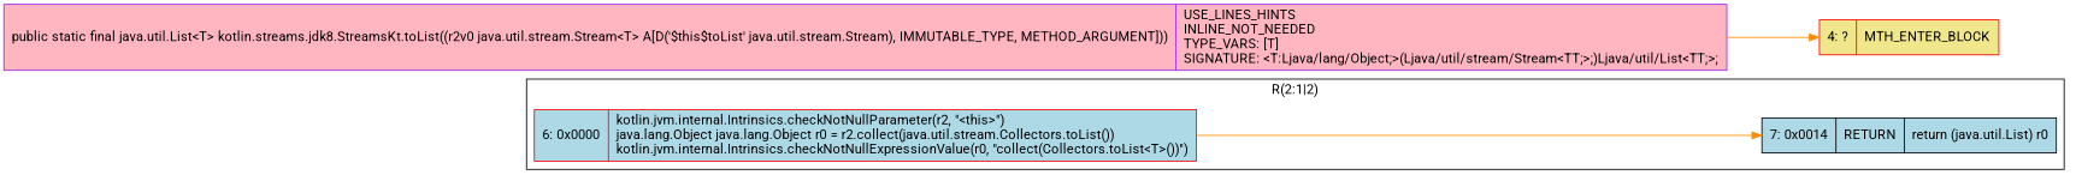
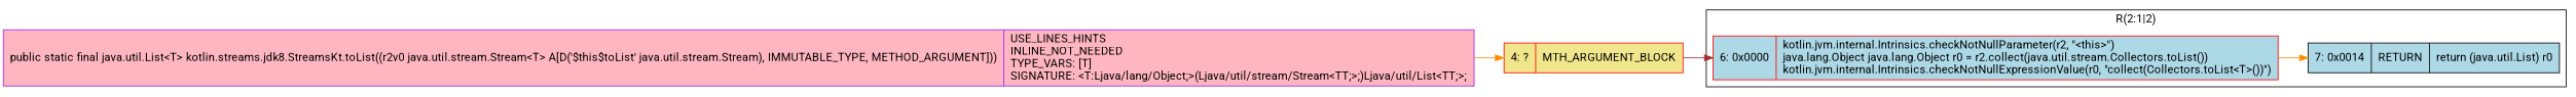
  digraph {
    fontname=Roboto
    rankdir=LR
    node [color=red fillcolor=lightblue fontname=Roboto shape=record style=filled]
    edge [color=darkorange fontname=Roboto]
    n1 [label="{6\:\ 0x0000|kotlin.jvm.internal.Intrinsics.checkNotNullParameter(r2, \"\<this\>\")\ljava.lang.Object java.lang.Object r0 = r2.collect(java.util.stream.Collectors.toList())\lkotlin.jvm.internal.Intrinsics.checkNotNullExpressionValue(r0, \"collect(Collectors.toList\<T\>())\")\l}"]
    n2 [color=black label="{7\:\ 0x0014|RETURN\l|return (java.util.List) r0\l}"]
-   n3 [fillcolor=khaki label="{4\:\ ?|MTH_ENTER_BLOCK\l}"]
+   n3 [fillcolor=khaki label="{4\:\ ?|MTH_ARGUMENT_BLOCK\l}"]
    n4 [color=purple fillcolor=lightpink label="{public static final java.util.List\<T\> kotlin.streams.jdk8.StreamsKt.toList((r2v0 java.util.stream.Stream\<T\> A[D('$this$toList' java.util.stream.Stream), IMMUTABLE_TYPE, METHOD_ARGUMENT]))  | USE_LINES_HINTS\lINLINE_NOT_NEEDED\lTYPE_VARS: [T]\lSIGNATURE: \<T:Ljava\/lang\/Object;\>(Ljava\/util\/stream\/Stream\<TT;\>;)Ljava\/util\/List\<TT;\>;\l}"]
    subgraph cluster_1 {
      label="R(2:1|2)"
      n1
      n2
    }
    n1 -> n2
+   n3 -> n1 [color=brown]
    n4 -> n3
  }
